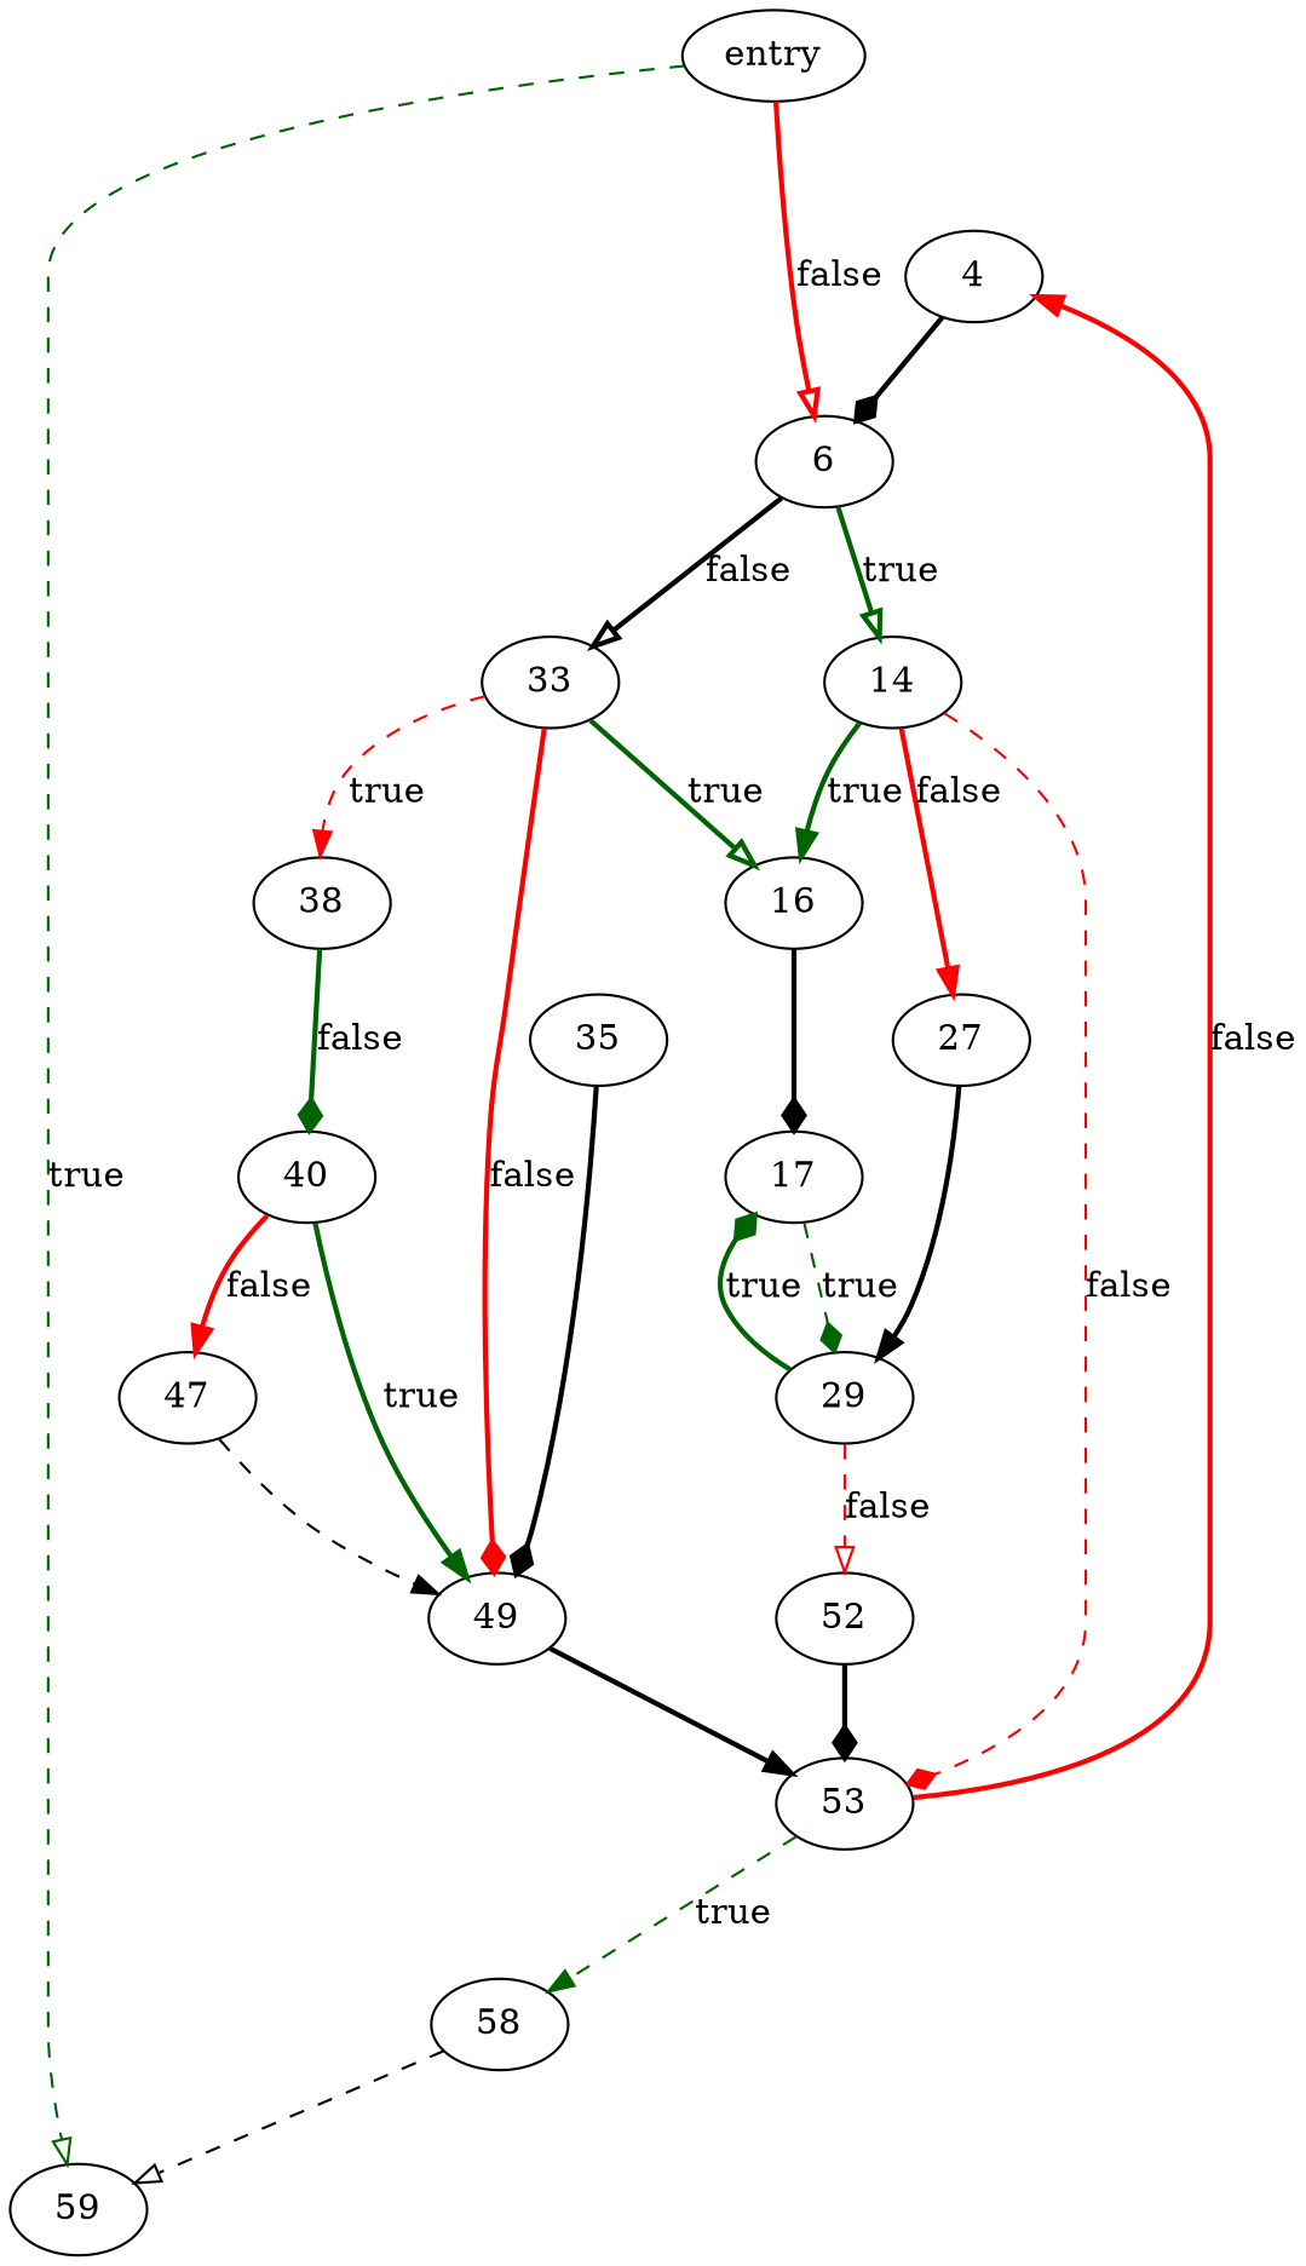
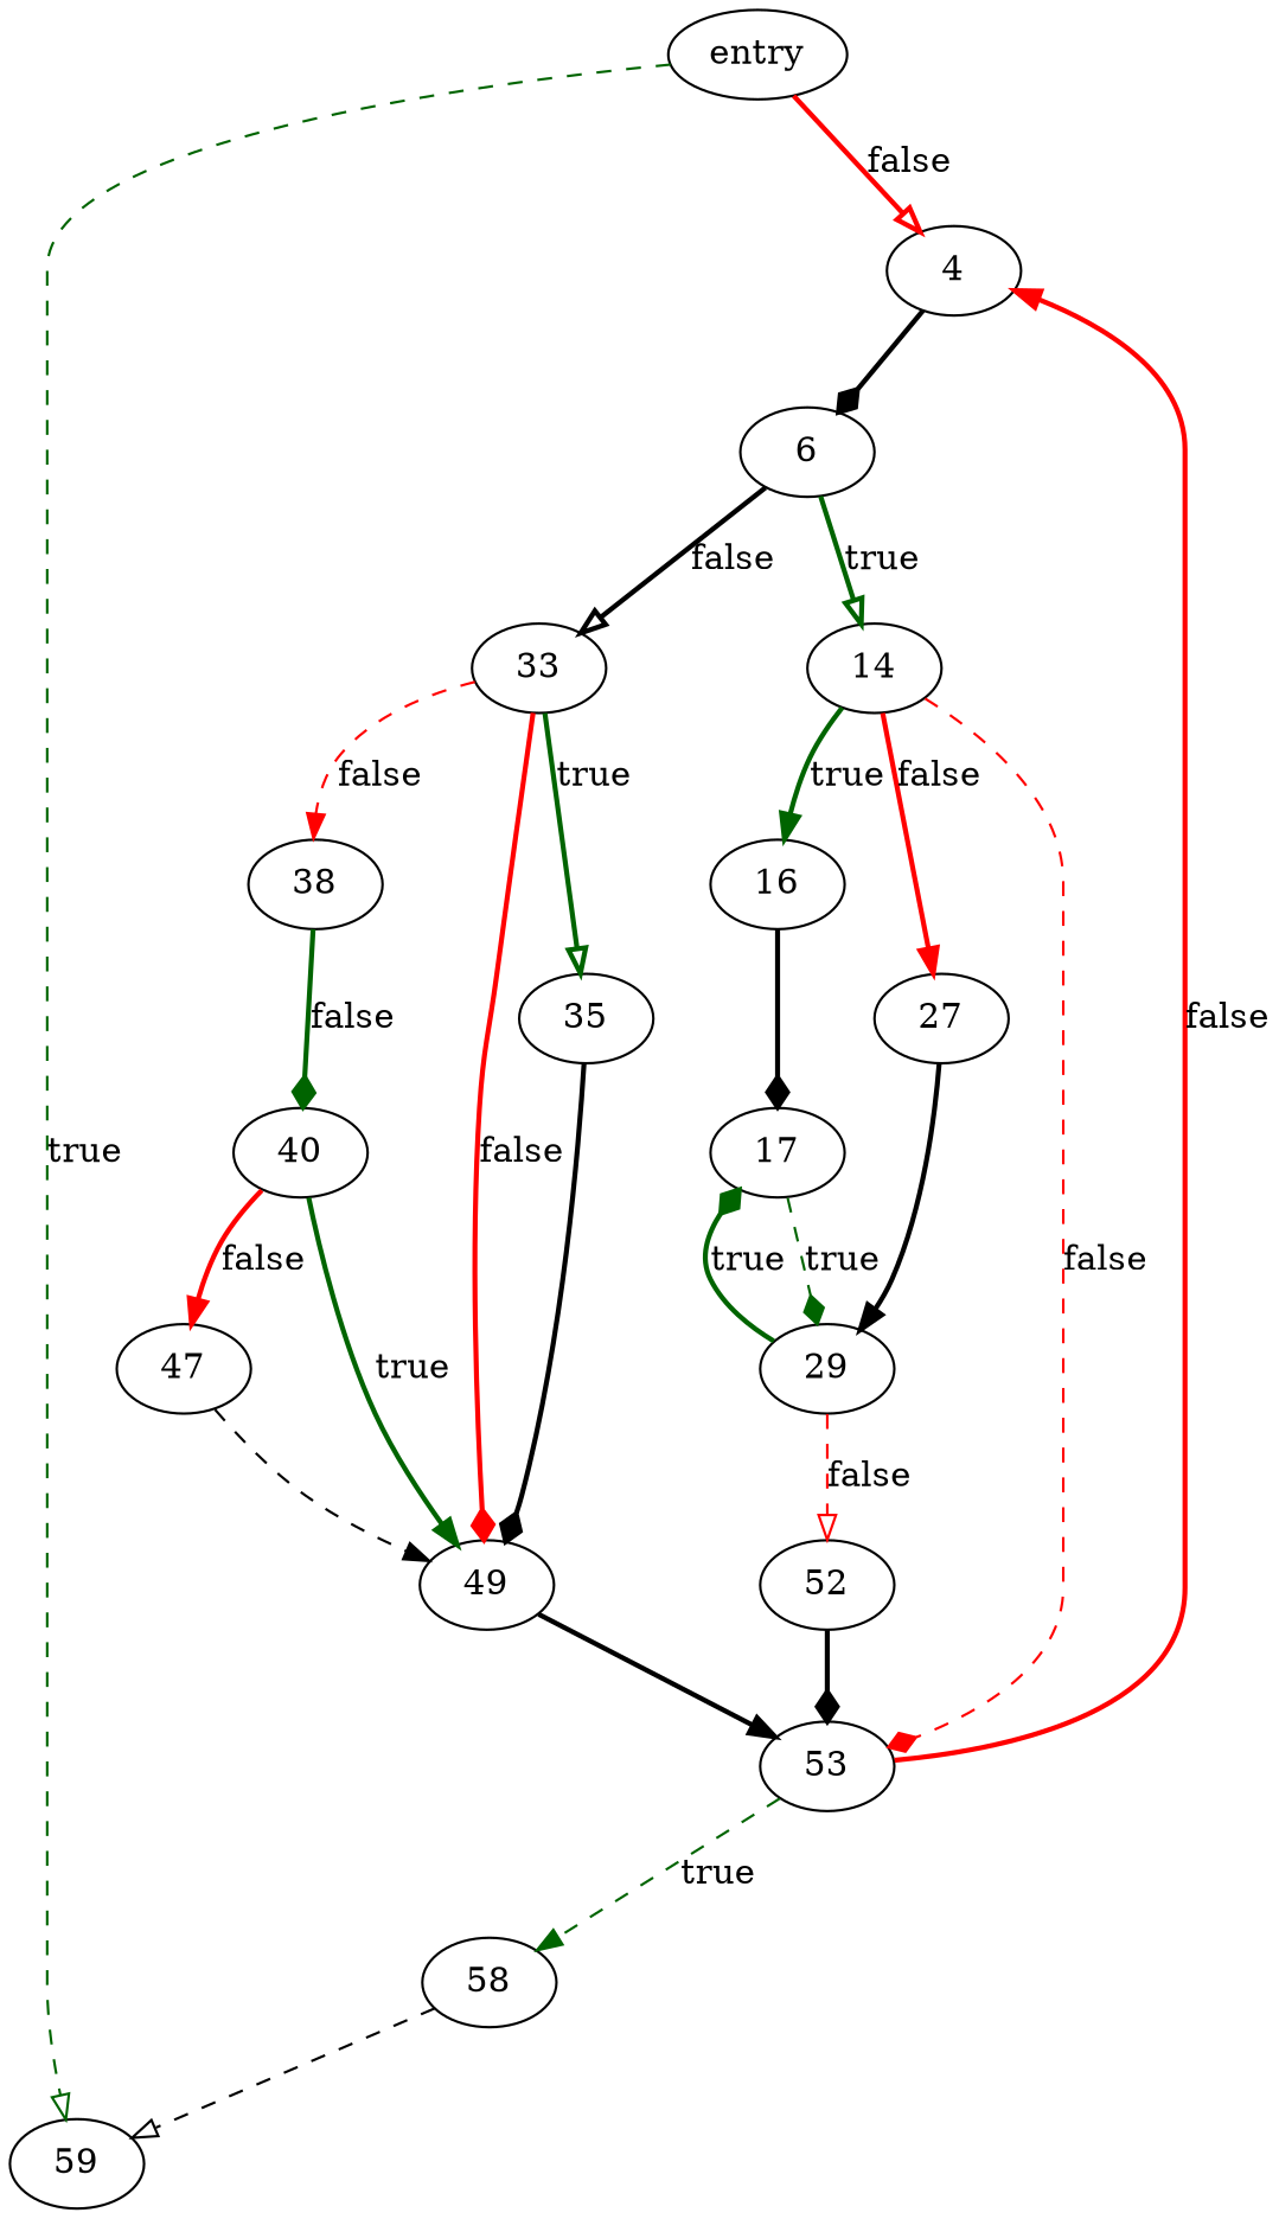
  digraph {
    edge [arrowhead=normal color=darkgreen style=bold]
    n1 [label=entry]
    4
    59
    6
    14
    33
    16
    53
    27
    35
    38
    49
    17
    58
    29
    52
    40
    47
-   n1 -> 6 [arrowhead=onormal color=red label=false]
+   n1 -> 4 [arrowhead=onormal color=red label=false]
    n1 -> 59 [arrowhead=onormal label=true style=dashed]
    4 -> 6 [arrowhead=diamond color=""]
    6 -> 14 [arrowhead=onormal label=true]
    6 -> 33 [arrowhead=onormal color=black label=false]
    14 -> 16 [label=true]
    14 -> 53 [arrowhead=diamond color=red label=false style=dashed]
    14 -> 27 [color=red label=false]
-   33 -> 16 [arrowhead=onormal label=true]
-   33 -> 38 [color=red label=true style=dashed]
+   33 -> 35 [arrowhead=onormal label=true]
+   33 -> 38 [color=red label=false style=dashed]
    33 -> 49 [arrowhead=diamond color=red label=false]
    16 -> 17 [arrowhead=diamond color=""]
    53 -> 4 [color=red label=false]
    53 -> 58 [label=true style=dashed]
    27 -> 29 [color=""]
    35 -> 49 [arrowhead=diamond color=""]
    38 -> 40 [arrowhead=diamond label=false]
    49 -> 53 [color=""]
    17 -> 29 [arrowhead=diamond label=true style=dashed]
    58 -> 59 [arrowhead=onormal style=dashed color=""]
    29 -> 17 [arrowhead=diamond label=true]
    29 -> 52 [arrowhead=onormal color=red label=false style=dashed]
    52 -> 53 [arrowhead=diamond color=""]
    40 -> 49 [label=true]
    40 -> 47 [color=red label=false]
    47 -> 49 [style=dashed color=""]
  }
